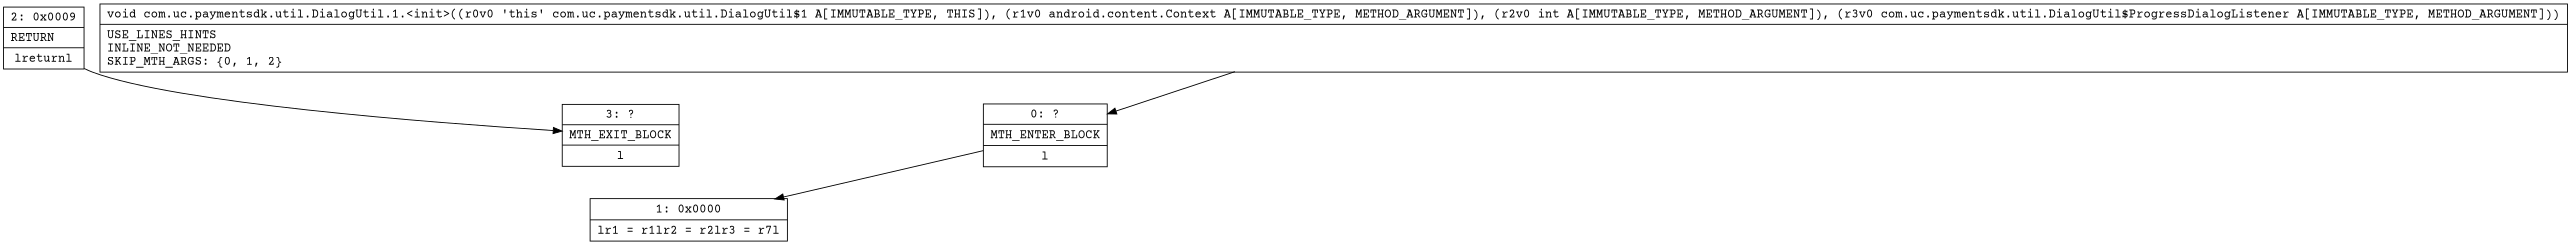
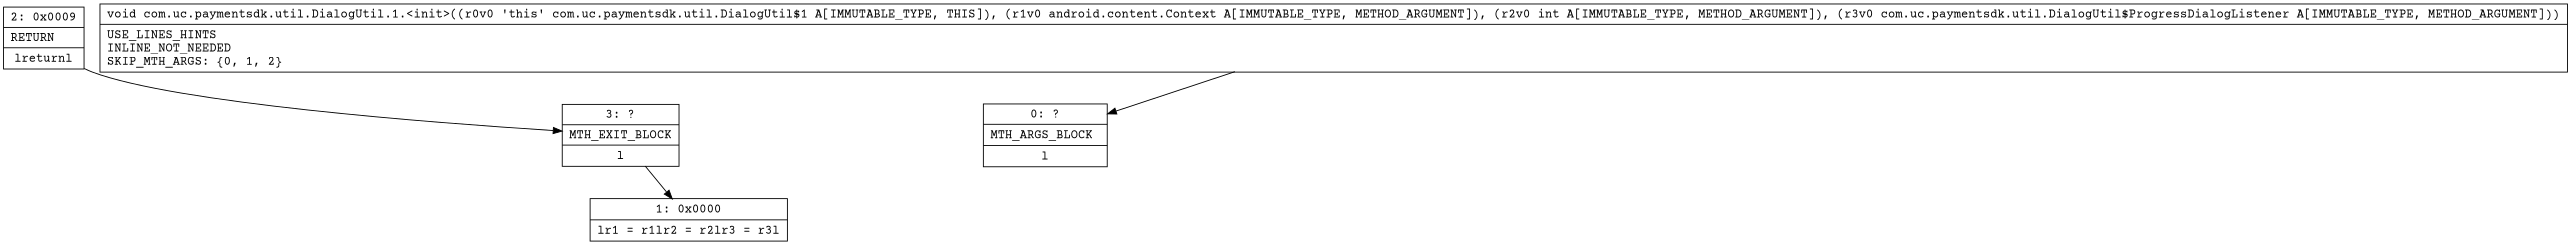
  digraph {
    fontname="Courier Prime"
    node [fontname="Courier Prime" shape=record]
    edge [fontname="Courier Prime"]
-   n1 [label="{0\:\ ?|MTH_ENTER_BLOCK\l|l}"]
-   n2 [label="{1\:\ 0x0000|lr1 = r1lr2 = r2lr3 = r7l}"]
+   n1 [label="{0\:\ ?|MTH_ARGS_BLOCK\l|l}"]
+   n2 [label="{1\:\ 0x0000|lr1 = r1lr2 = r2lr3 = r3l}"]
    n3 [label="{2\:\ 0x0009|RETURN\l|lreturnl}"]
    n4 [label="{3\:\ ?|MTH_EXIT_BLOCK\l|l}"]
    n5 [label="{void com.uc.paymentsdk.util.DialogUtil.1.\<init\>((r0v0 'this' com.uc.paymentsdk.util.DialogUtil$1 A[IMMUTABLE_TYPE, THIS]), (r1v0 android.content.Context A[IMMUTABLE_TYPE, METHOD_ARGUMENT]), (r2v0 int A[IMMUTABLE_TYPE, METHOD_ARGUMENT]), (r3v0 com.uc.paymentsdk.util.DialogUtil$ProgressDialogListener A[IMMUTABLE_TYPE, METHOD_ARGUMENT]))  | USE_LINES_HINTS\lINLINE_NOT_NEEDED\lSKIP_MTH_ARGS: \{0, 1, 2\}\l}"]
-   n1 -> n2
+   n4 -> n2
    n3 -> n4
    n5 -> n1
  }
